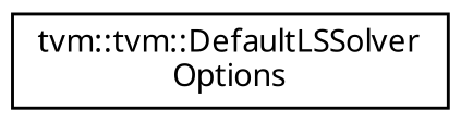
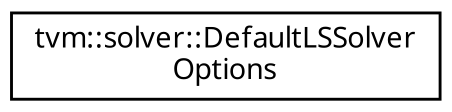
  digraph {
    rankdir=LR
    fontname="Noto Sans"
-   n1 [color=black fillcolor=white fontname="Noto Sans" fontsize=10 height=0.2 label="tvm::tvm::DefaultLSSolver\lOptions" shape=record style=filled width=0.4]
+   n1 [color=black fillcolor=white fontname="Noto Sans" fontsize=10 height=0.2 label="tvm::solver::DefaultLSSolver\lOptions" shape=record style=filled width=0.4]
  }
